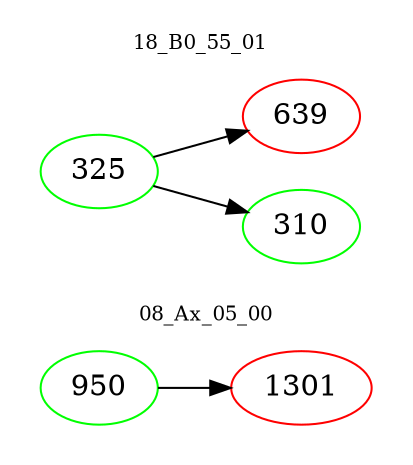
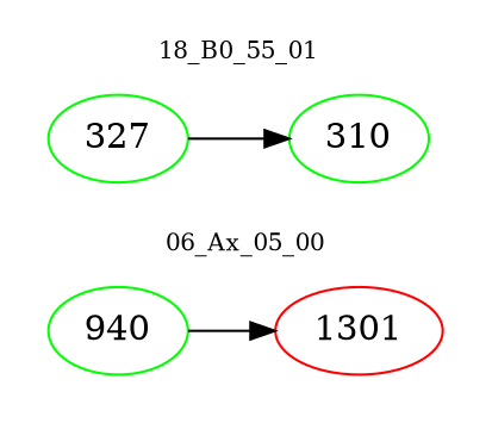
  digraph {
    rankdir=LR
    node [color=green]
    edge [color=black]
-   n1 [label=950]
+   n1 [label=940]
    n2 [color=red label=1301]
-   n3 [label=325]
+   n3 [label=327]
    n4 [label=310]
-   n5 [color=red label=639]
    subgraph cluster_1 {
      color=white
      fontsize=10
-     label="08_Ax_05_00"
+     label="06_Ax_05_00"
      n1
      n2
    }
    subgraph cluster_2 {
      color=white
      fontsize=10
      label="18_B0_55_01"
      n3
      n4
-     n5
    }
    n1 -> n2
    n3 -> n4
-   n3 -> n5
  }
